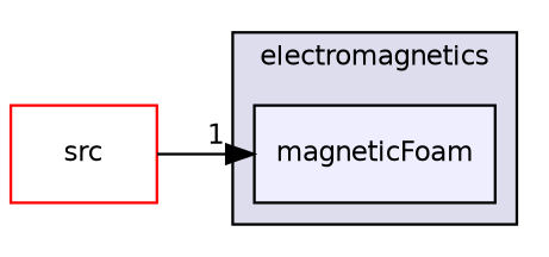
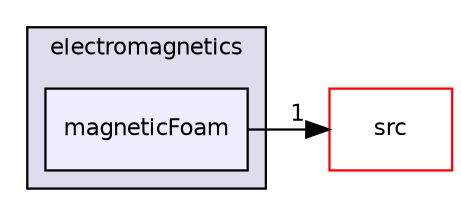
  digraph {
    compound=true
    rankdir=LR
    node [fontname=Helvetica fontsize=10 shape=box]
    n1 [fillcolor="#eeeeff" label=magneticFoam pencolor=black style=filled]
    n2 [color=red label=src]
    subgraph cluster_1 {
      bgcolor="#ddddee"
      fontname=Helvetica
      fontsize=10
      label=electromagnetics
      pencolor=black
      n1
    }
-   n2 -> n1 [headlabel=1 labeldistance=1.5 labelfontname=Helvetica labelfontsize=10]
+   n1 -> n2 [headlabel=1 labeldistance=1.5 labelfontname=Helvetica labelfontsize=10]
  }
